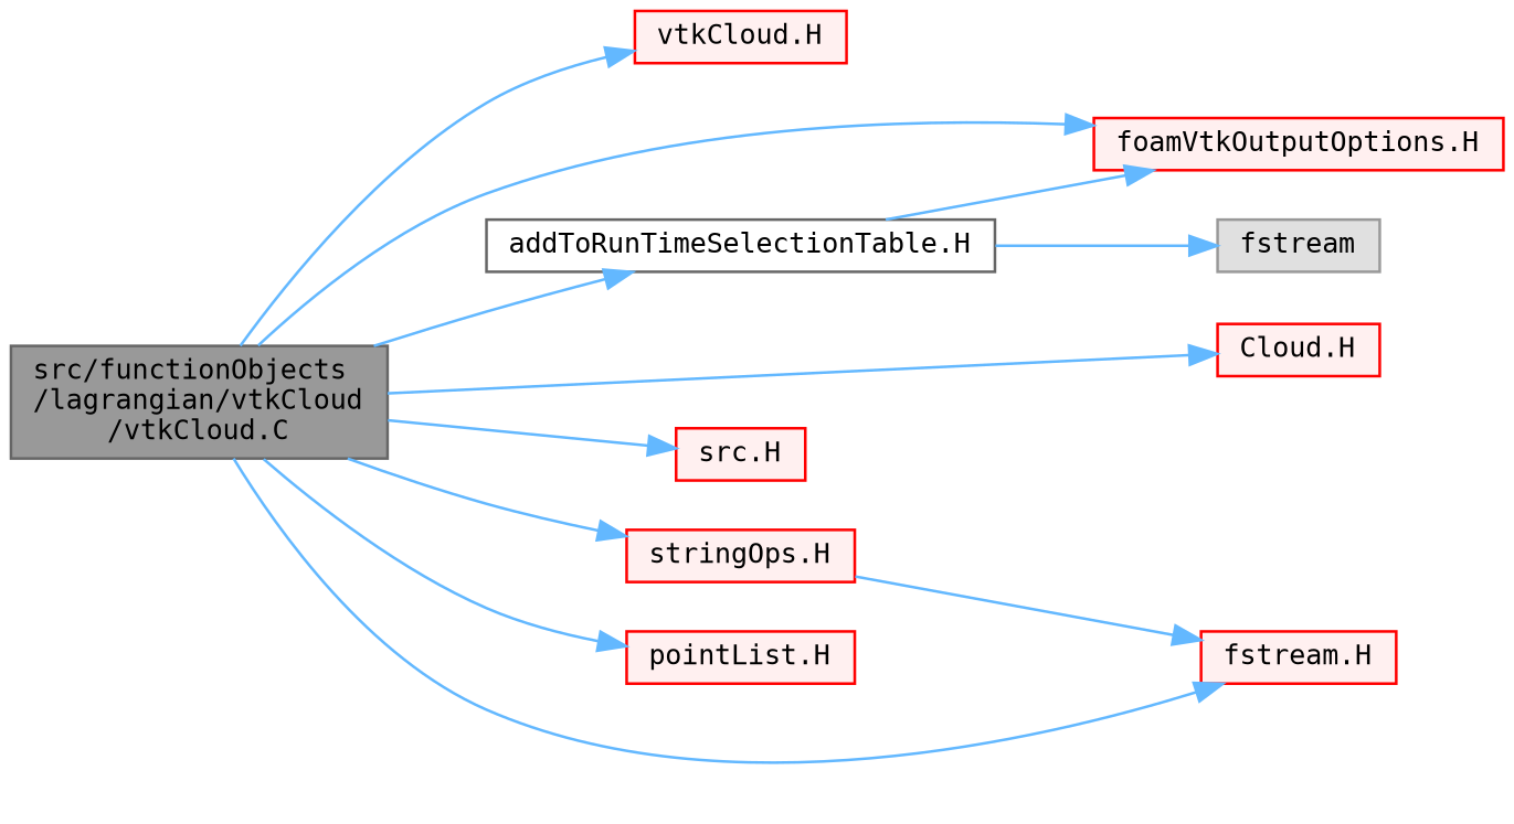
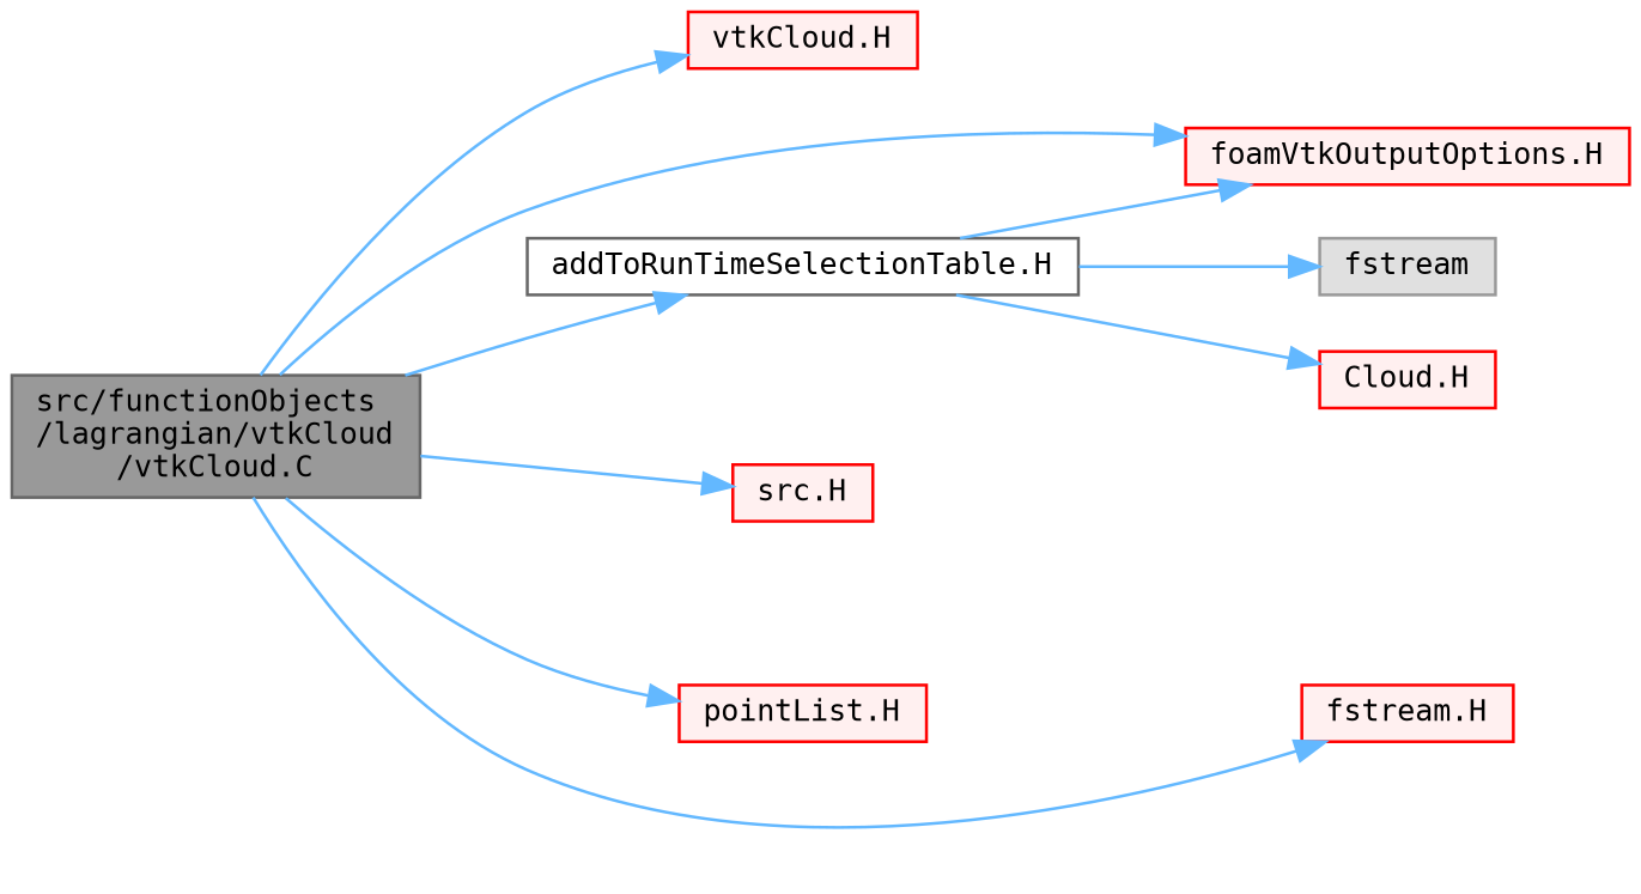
  digraph {
    fontname="DejaVu Sans Mono"
    rankdir=LR
    node [color=red fillcolor="#FFF0F0" fontname="DejaVu Sans Mono" fontsize=10 shape=box style=filled]
    edge [color=steelblue1 fontname="DejaVu Sans Mono" fontsize=10 labelfontname=Helvetica labelfontsize=10 style=solid]
    n1 [color=gray40 fillcolor=grey60 fontcolor=black height=0.2 label="src/functionObjects\l/lagrangian/vtkCloud\l/vtkCloud.C" width=0.4]
    n2 [height=0.2 label="vtkCloud.H" width=0.4]
    n3 [height=0.2 label="foamVtkOutputOptions.H" width=0.4]
    n4 [height=0.2 label="Cloud.H" width=0.4]
    n5 [height=0.2 label="fstream.H" width=0.4]
    n6 [height=0.2 label="src.H" width=0.4]
    n7 [color=grey40 fillcolor=white height=0.2 label="addToRunTimeSelectionTable.H" width=0.4]
    n8 [height=0.2 label="pointList.H" width=0.4]
-   n9 [height=0.2 label="stringOps.H" width=0.4]
    n10 [color=grey60 fillcolor="#E0E0E0" height=0.2 label=fstream width=0.4]
    n1 -> n2
    n1 -> n3
-   n1 -> n4
+   n7 -> n4
    n1 -> n5
    n1 -> n6
    n1 -> n7
    n1 -> n8
-   n1 -> n9
    n7 -> n3
    n7 -> n10
-   n9 -> n5
  }
